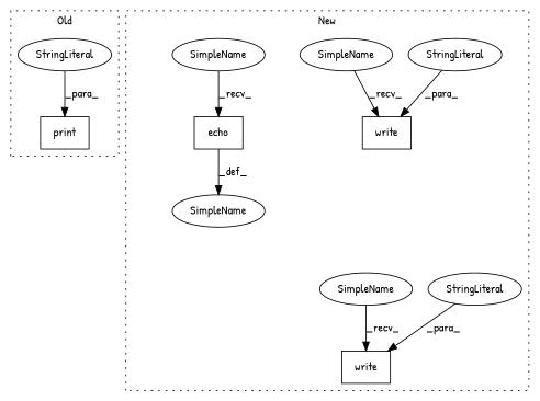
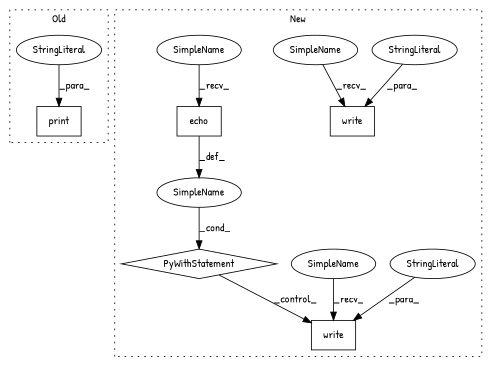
  digraph {
    fontname="Patrick Hand"
    node [a=32 l=9 shape=ellipse fontname="Patrick Hand"]
    edge [fontname="Patrick Hand"]
    n1 [l="6,1" label=print s="149,175" shape=box]
    n2 [a=45 l=20 label=StringLiteral s=155]
    n3 [l=6 label=echo s=160 shape=box]
    n4 [l="6,1" label=write s="243,272" shape=box]
    n5 [a=42 label=SimpleName l=""]
+   n6 [a=104 l="10,2" label=PyWithStatement s="140,166" shape=diamond]
    n7 [a=45 l=6 label=StringLiteral s=249]
    n8 [l="6,1" label=write s="475,497" shape=box]
    n9 [a=45 label=StringLiteral s=481]
    n10 [a=42 label=SimpleName s=465]
    n11 [a=42 label=SimpleName s=233]
    n12 [a=42 label=SimpleName s=150]
    subgraph cluster_1 {
      label=Old
      style=dotted
      n1
      n2
    }
    subgraph cluster_2 {
      label=New
      style=dotted
      n3
      n4
      n5
+     n6
      n7
      n8
      n9
      n10
      n11
      n12
    }
    n2 -> n1 [label=_para_]
    n3 -> n5 [label=_def_]
+   n5 -> n6 [label=_cond_]
+   n6 -> n4 [label=_control_]
    n7 -> n4 [label=_para_]
    n9 -> n8 [label=_para_]
    n10 -> n8 [label=_recv_]
    n11 -> n4 [label=_recv_]
    n12 -> n3 [label=_recv_]
  }
